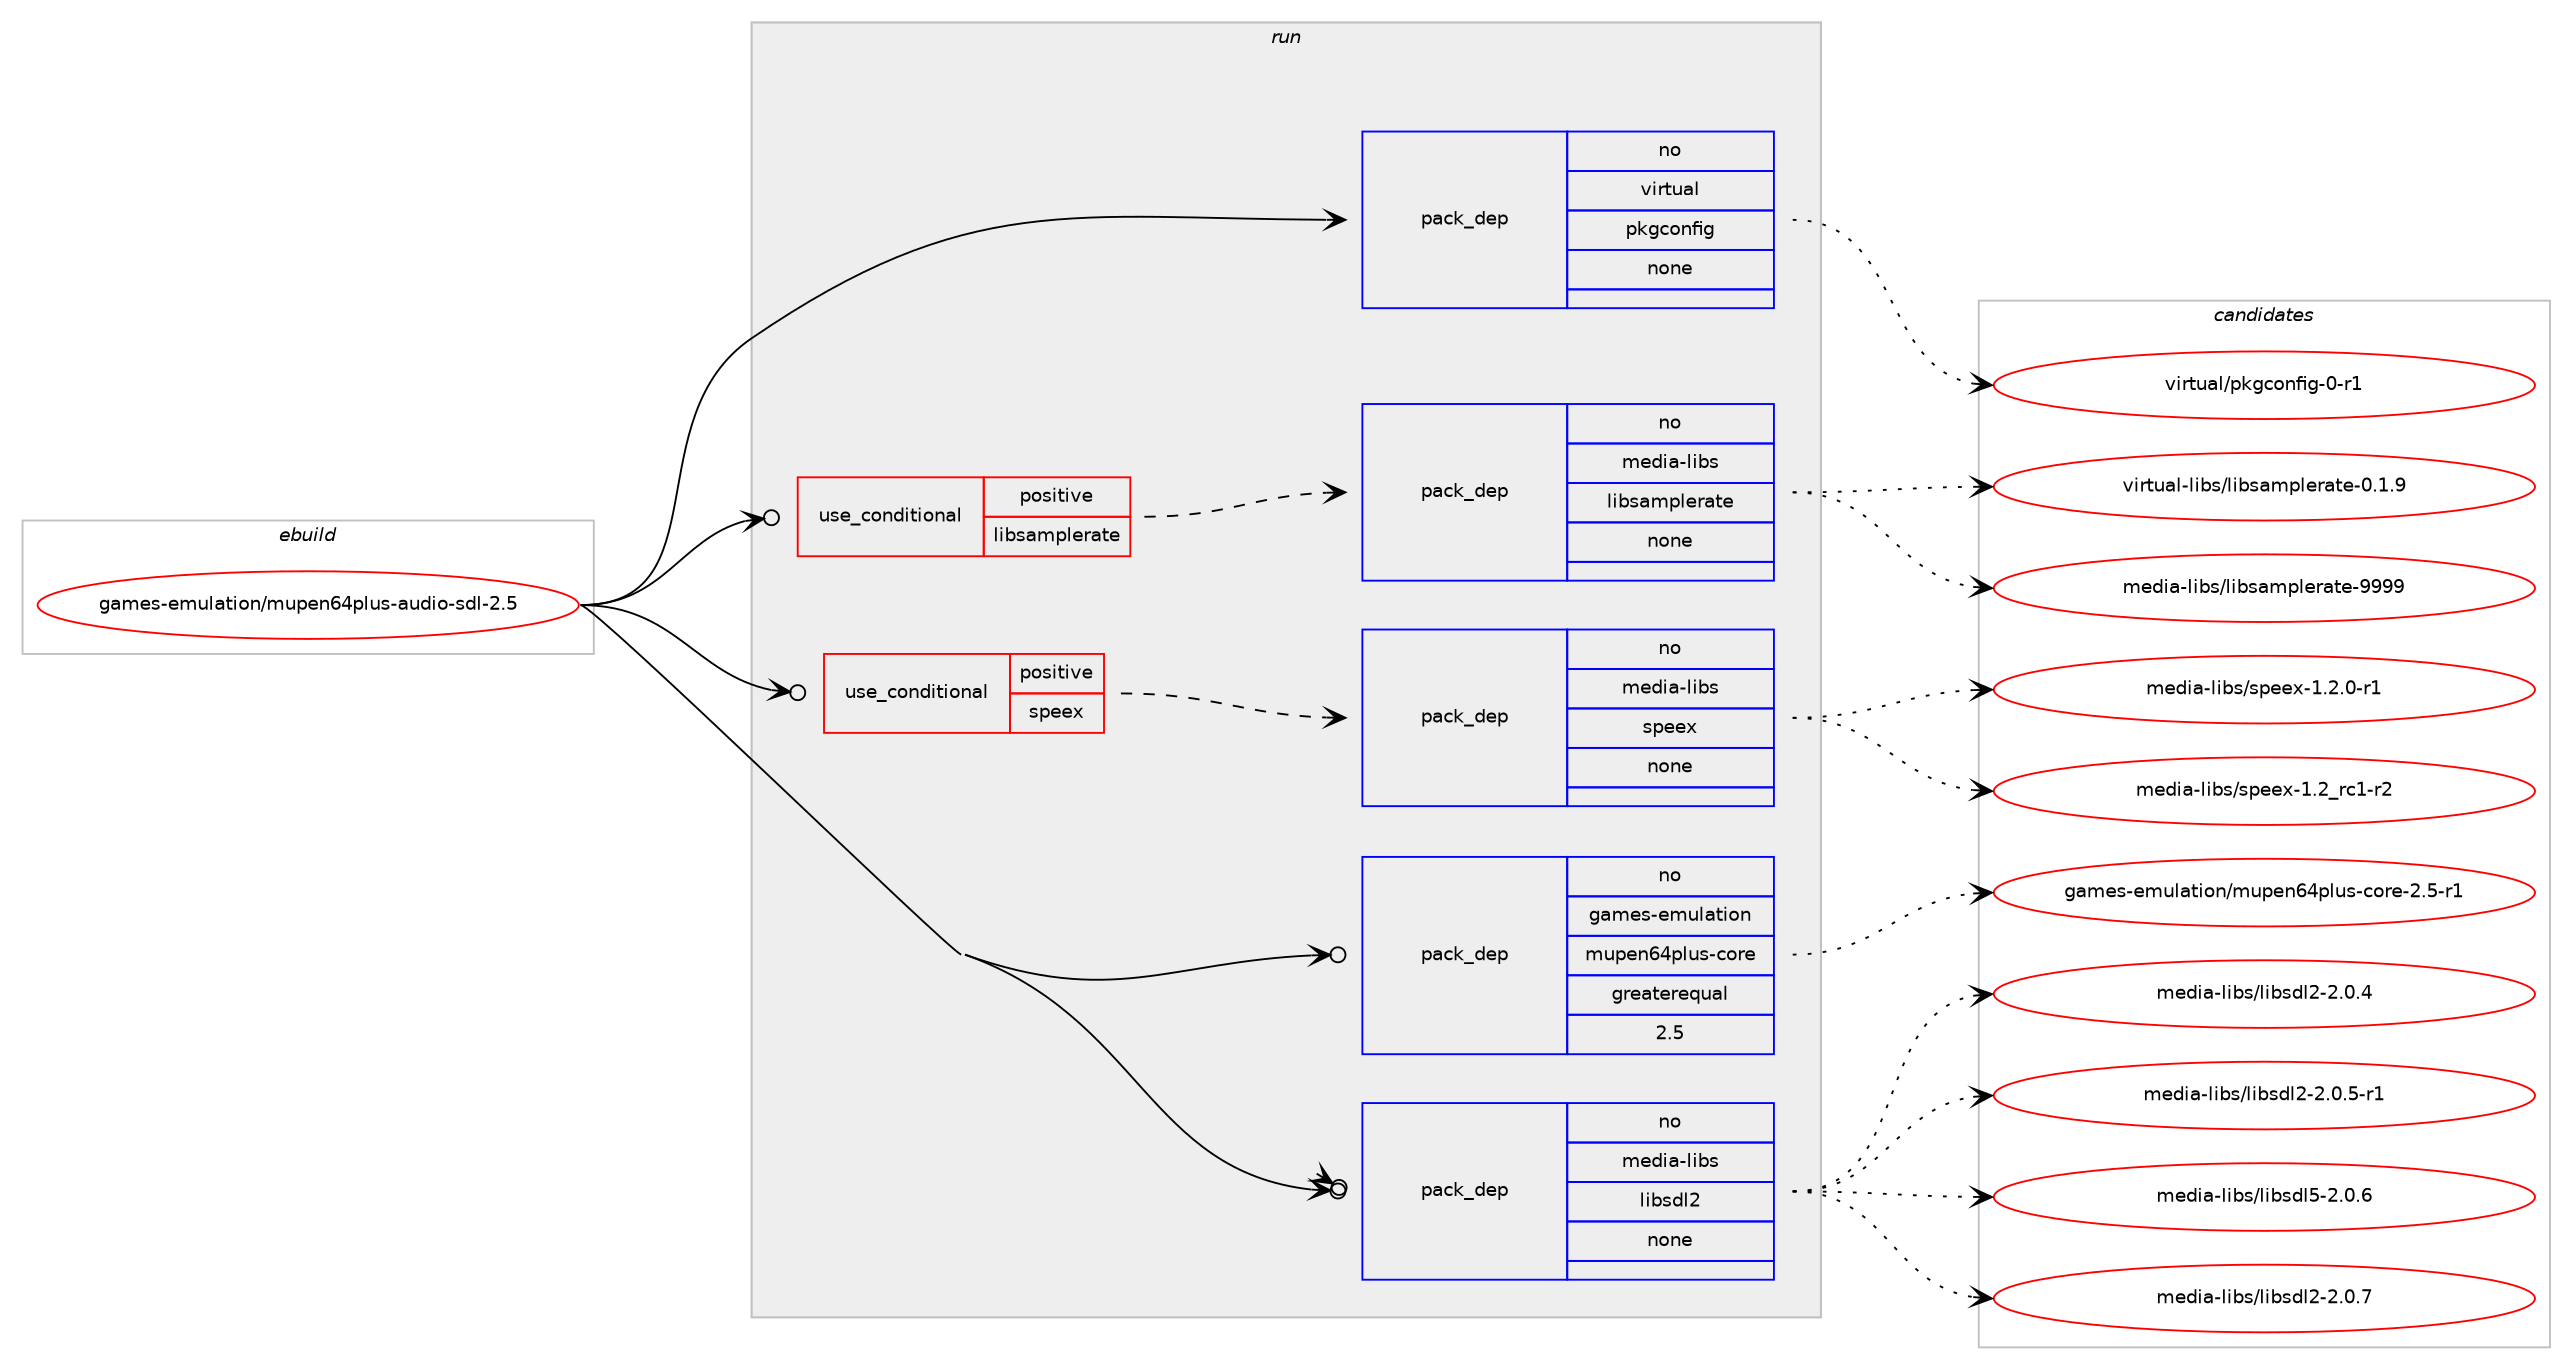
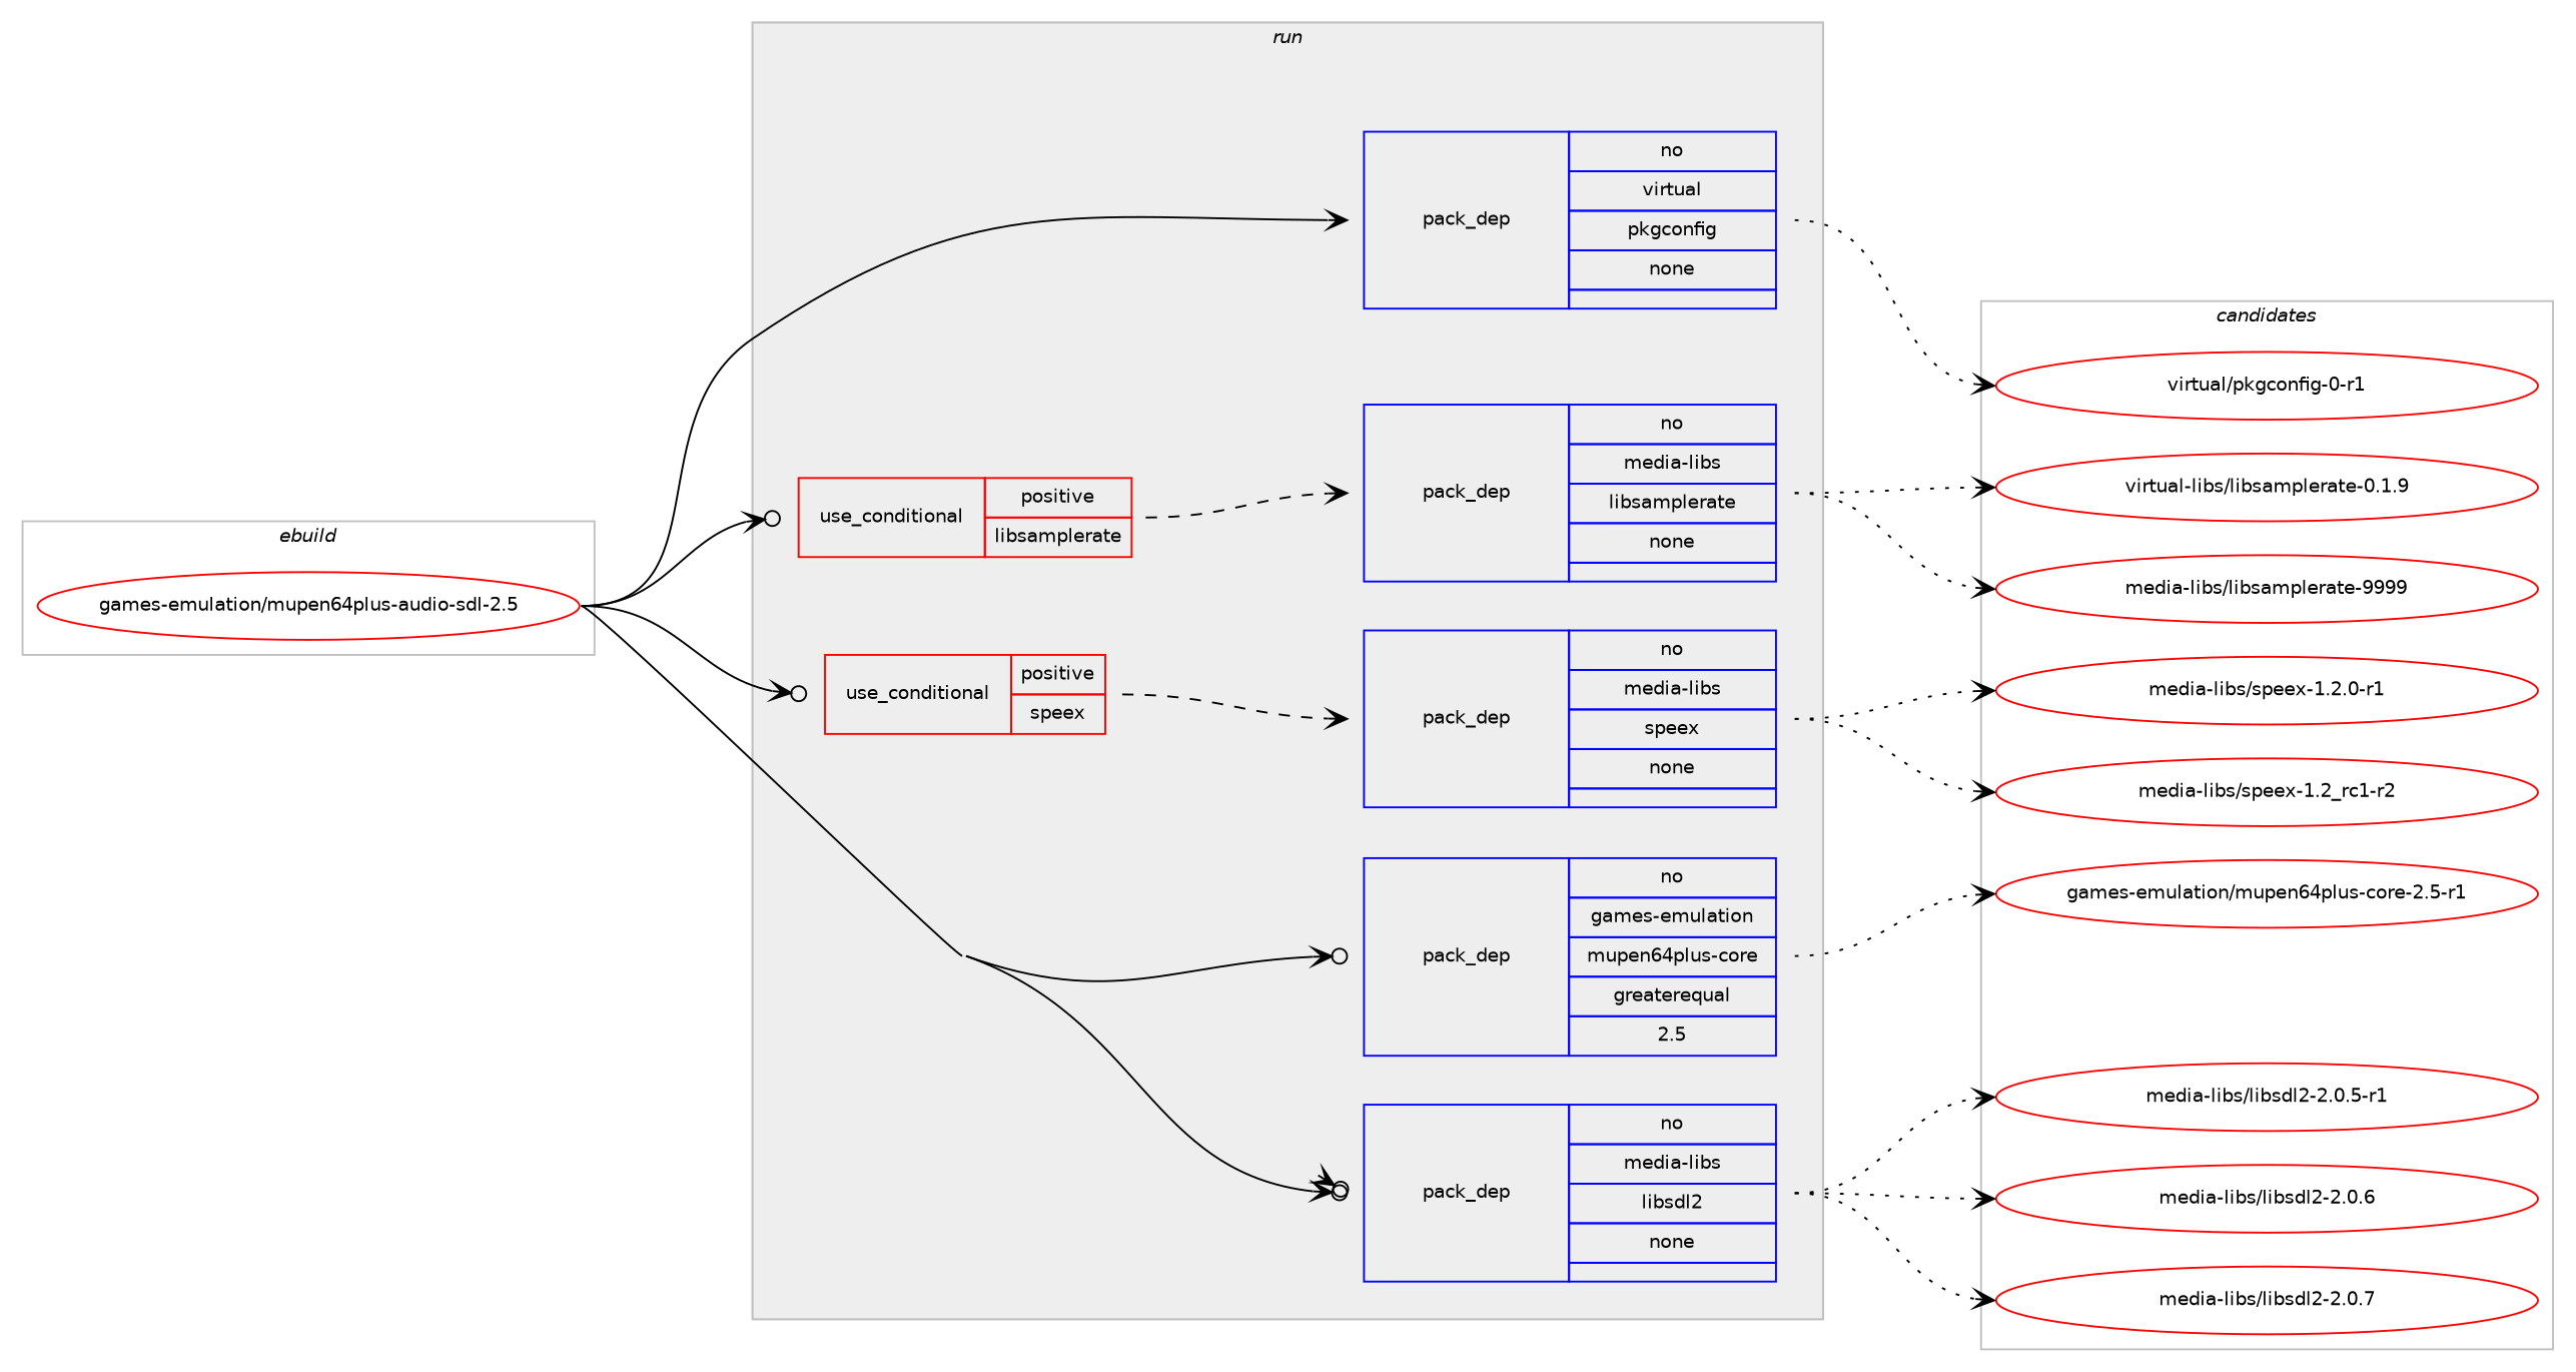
  digraph {
    compound=true
    concentrate=true
    fontname=Helvetica
    fontsize=10
    newrank=true
    rankdir=LR
    ranksep=1.5
    node [color=red fontname=Helvetica fontsize=10]
    edge [arrowhead=vee headport=w style=dotted tailport=e weight=100]
    n1 [label="games-emulation/mupen64plus-audio-sdl-2.5" width=4]
    n2 [color=blue label=<<TABLE BORDER="0" CELLBORDER="1" CELLSPACING="0" CELLPADDING="4" WIDTH="220"><TR><TD ROWSPAN="6" CELLPADDING="30">pack_dep</TD></TR><TR><TD WIDTH="110">no</TD></TR><TR><TD>virtual</TD></TR><TR><TD>pkgconfig</TD></TR><TR><TD>none</TD></TR><TR><TD></TD></TR></TABLE>> shape=none]
    n3 [color=blue label=<<TABLE BORDER="0" CELLBORDER="1" CELLSPACING="0" CELLPADDING="4" WIDTH="220"><TR><TD ROWSPAN="6" CELLPADDING="30">pack_dep</TD></TR><TR><TD WIDTH="110">no</TD></TR><TR><TD>media-libs</TD></TR><TR><TD>libsamplerate</TD></TR><TR><TD>none</TD></TR><TR><TD></TD></TR></TABLE>> shape=none]
    n4 [label=<<TABLE BORDER="0" CELLBORDER="1" CELLSPACING="0" CELLPADDING="4"><TR><TD ROWSPAN="3" CELLPADDING="10">use_conditional</TD></TR><TR><TD>positive</TD></TR><TR><TD>libsamplerate</TD></TR></TABLE>> shape=none]
    n5 [color=blue label=<<TABLE BORDER="0" CELLBORDER="1" CELLSPACING="0" CELLPADDING="4" WIDTH="220"><TR><TD ROWSPAN="6" CELLPADDING="30">pack_dep</TD></TR><TR><TD WIDTH="110">no</TD></TR><TR><TD>media-libs</TD></TR><TR><TD>speex</TD></TR><TR><TD>none</TD></TR><TR><TD></TD></TR></TABLE>> shape=none]
    n6 [label=<<TABLE BORDER="0" CELLBORDER="1" CELLSPACING="0" CELLPADDING="4"><TR><TD ROWSPAN="3" CELLPADDING="10">use_conditional</TD></TR><TR><TD>positive</TD></TR><TR><TD>speex</TD></TR></TABLE>> shape=none]
    n7 [color=blue label=<<TABLE BORDER="0" CELLBORDER="1" CELLSPACING="0" CELLPADDING="4" WIDTH="220"><TR><TD ROWSPAN="6" CELLPADDING="30">pack_dep</TD></TR><TR><TD WIDTH="110">no</TD></TR><TR><TD>games-emulation</TD></TR><TR><TD>mupen64plus-core</TD></TR><TR><TD>greaterequal</TD></TR><TR><TD>2.5</TD></TR></TABLE>> shape=none]
    n8 [color=blue label=<<TABLE BORDER="0" CELLBORDER="1" CELLSPACING="0" CELLPADDING="4" WIDTH="220"><TR><TD ROWSPAN="6" CELLPADDING="30">pack_dep</TD></TR><TR><TD WIDTH="110">no</TD></TR><TR><TD>media-libs</TD></TR><TR><TD>libsdl2</TD></TR><TR><TD>none</TD></TR><TR><TD></TD></TR></TABLE>> shape=none]
    n9 [label="virtual/pkgconfig-0-r1" width=4]
    n10 [label="virtual-libs/libsamplerate-0.1.9" width=4]
    n11 [label="media-libs/libsamplerate-9999" width=4]
    n12 [label="media-libs/speex-1.2.0-r1" width=4]
    n13 [label="media-libs/speex-1.2_rc1-r2" width=4]
    n14 [label="games-emulation/mupen64plus-core-2.5-r1" width=4]
-   n15 [label="media-libs/libsdl2-2.0.4" width=4]
    n16 [label="media-libs/libsdl2-2.0.5-r1" width=4]
-   n17 [label="media-libs/libsdl5-2.0.6" width=4]
+   n17 [label="media-libs/libsdl2-2.0.6" width=4]
    n18 [label="media-libs/libsdl2-2.0.7" width=4]
    subgraph cluster_1 {
      color=gray
      label=<<i>ebuild</i>>
      rank=same
      n1
    }
    subgraph cluster_2 {
      color=gray
      label=<<i>dependencies</i>>
      subgraph cluster_3 {
        color=gray
        fillcolor="#eeeeee"
        label=<<i>compile</i>>
        style=filled
        subgraph sub_4 {
          color=gray
          fillcolor="#eeeeee"
          label=<<i>compile</i>>
          style=filled
          n2
        }
      }
      subgraph cluster_5 {
        color=gray
        fillcolor="#eeeeee"
        label=<<i>compile and run</i>>
        style=filled
        subgraph sub_6 {
          color=gray
          fillcolor="#eeeeee"
          label=<<i>compile and run</i>>
          style=filled
          n4
          subgraph sub_7 {
            color=gray
            fillcolor="#eeeeee"
            label=<<i>compile and run</i>>
            style=filled
            n3
          }
        }
        subgraph sub_8 {
          color=gray
          fillcolor="#eeeeee"
          label=<<i>compile and run</i>>
          style=filled
          n6
          subgraph sub_9 {
            color=gray
            fillcolor="#eeeeee"
            label=<<i>compile and run</i>>
            style=filled
            n5
          }
        }
        subgraph sub_10 {
          color=gray
          fillcolor="#eeeeee"
          label=<<i>compile and run</i>>
          style=filled
          n7
        }
        subgraph sub_11 {
          color=gray
          fillcolor="#eeeeee"
          label=<<i>compile and run</i>>
          style=filled
          n8
        }
      }
      subgraph cluster_12 {
        color=gray
        fillcolor="#eeeeee"
        label=<<i>run</i>>
        style=filled
      }
    }
    subgraph cluster_13 {
      color=gray
      label=<<i>candidates</i>>
      rank=same
      subgraph sub_14 {
        color=black
        label=<<i>candidates</i>>
        nodesep=1
        rank=same
        n9
      }
      subgraph sub_15 {
        color=black
        label=<<i>candidates</i>>
        nodesep=1
        rank=same
        n10
        n11
      }
      subgraph sub_16 {
        color=black
        label=<<i>candidates</i>>
        nodesep=1
        rank=same
        n12
        n13
      }
      subgraph sub_17 {
        color=black
        label=<<i>candidates</i>>
        nodesep=1
        rank=same
        n14
      }
      subgraph sub_18 {
        color=black
        label=<<i>candidates</i>>
        nodesep=1
        rank=same
-       n15
        n16
        n17
        n18
      }
    }
    n1 -> n2 [style=solid weight=20]
    n1 -> n4 [arrowhead=odotvee style=solid weight=20]
    n1 -> n6 [arrowhead=odotvee style=solid weight=20]
    n1 -> n7 [arrowhead=odotvee style=solid weight=20]
    n1 -> n8 [arrowhead=odotvee style=solid weight=20]
    n2 -> n9
    n3 -> n10
    n3 -> n11
    n4 -> n3 [style=dashed weight=20]
    n5 -> n12
    n5 -> n13
    n6 -> n5 [style=dashed weight=20]
    n7 -> n14
-   n8 -> n15
    n8 -> n16
    n8 -> n17
    n8 -> n18
  }
